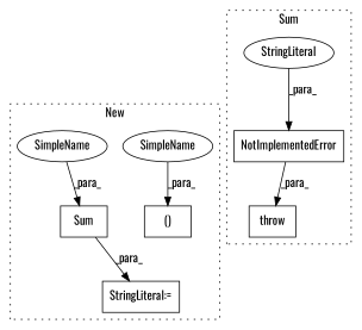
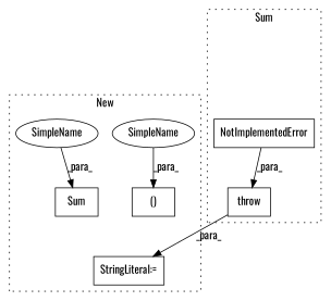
  digraph {
    fontname=Oswald
    node [a=32 fontname=Oswald l=11 shape=box]
    edge [fontname=Oswald]
    n1 [l="20,1" label=NotImplementedError s="2583,2651"]
-   n2 [a=45 l=48 label=StringLiteral s=2603 shape=ellipse]
    n3 [a=53 l=6 label=throw s=2577]
    n4 [l="4,1" label=Sum s="3120,3135"]
    n5 [a=7 l=2 label="StringLiteral:=" s=3118]
    n6 [a=106 l=35 label="()" s=3015]
    n7 [a=42 label=SimpleName s=3039 shape=ellipse]
    n8 [a=42 label=SimpleName s=3124 shape=ellipse]
    subgraph cluster_1 {
      label=Sum
      style=dotted
      n1
-     n2
      n3
    }
    subgraph cluster_2 {
      label=New
      style=dotted
      n4
      n5
      n6
      n7
      n8
    }
    n1 -> n3 [label=_para_]
-   n2 -> n1 [label=_para_]
-   n4 -> n5 [label=_para_]
+   n3 -> n5 [label=_para_]
    n7 -> n6 [label=_para_]
    n8 -> n4 [label=_para_]
  }
